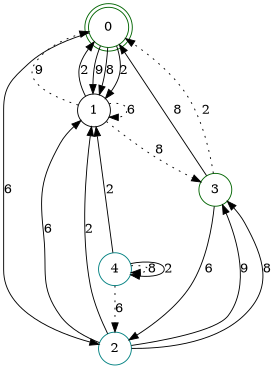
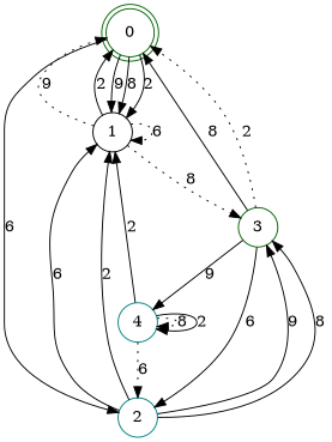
  digraph {
    node [color=darkgreen shape=circle]
    edge [style=solid]
    n1 [label=0 shape=doublecircle]
    n2 [color=black label=1]
    n3 [color=teal label=2]
    n4 [label=3]
    n5 [color=teal label=4]
    n1 -> n2 [label=9]
    n1 -> n2 [label=8]
    n1 -> n2 [label=2]
    n1 -> n3 [label=6]
    n2 -> n1 [label=9 style=dotted]
    n2 -> n1 [label=2]
    n2 -> n2 [label=6 style=dotted]
    n2 -> n4 [label=8 style=dotted]
    n3 -> n2 [label=6]
    n3 -> n2 [label=2]
    n3 -> n4 [label=9]
    n3 -> n4 [label=8]
    n4 -> n1 [label=8]
    n4 -> n1 [label=2 style=dotted]
    n4 -> n3 [label=6]
+   n4 -> n5 [label=9]
    n5 -> n2 [label=2]
    n5 -> n3 [label=6 style=dotted]
    n5 -> n5 [label=8 style=dotted]
    n5 -> n5 [label=2]
  }
